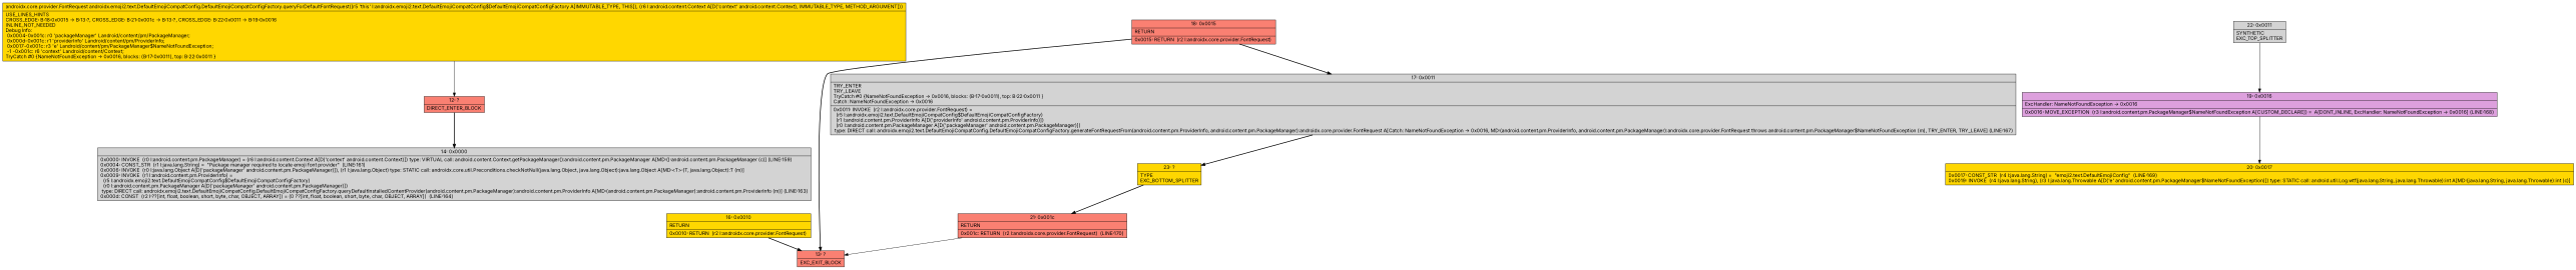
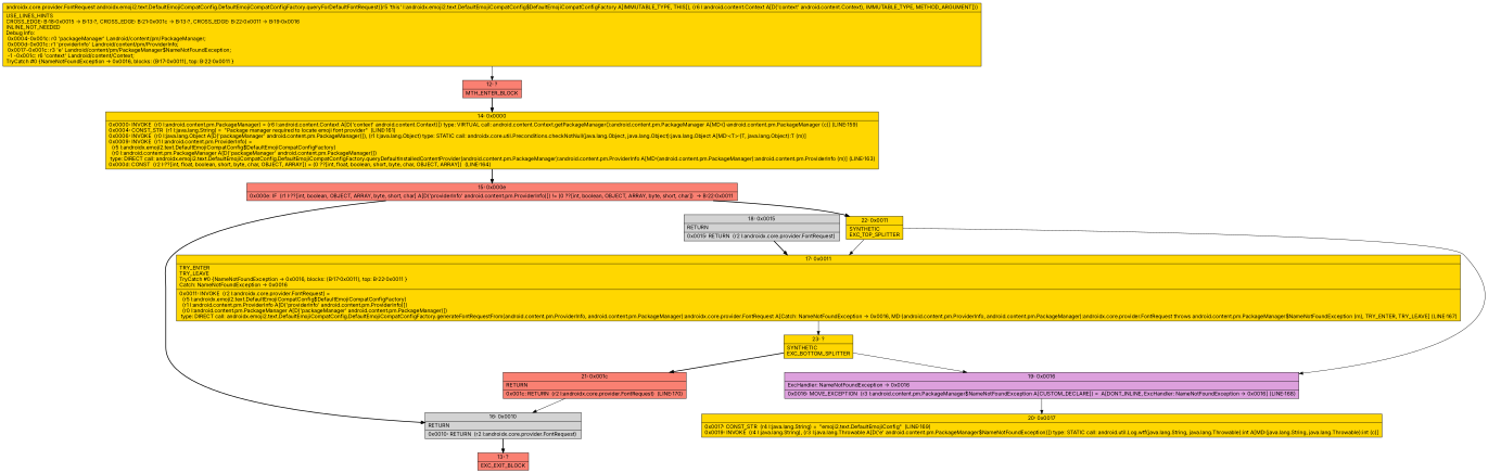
  digraph {
    fontname=Inter
    node [fillcolor=gold fontname=Inter shape=record style=filled]
    edge [fontname=Inter style=bold]
-   n1 [fillcolor=salmon label="{12\:\ ?|DIRECT_ENTER_BLOCK\l}"]
-   n2 [fillcolor=lightgrey label="{14\:\ 0x0000|0x0000: INVOKE  (r0 I:android.content.pm.PackageManager) = (r6 I:android.content.Context A[D('context' android.content.Context)]) type: VIRTUAL call: android.content.Context.getPackageManager():android.content.pm.PackageManager A[MD:():android.content.pm.PackageManager (c)] (LINE:159)\l0x0004: CONST_STR  (r1 I:java.lang.String) =  \"Package manager required to locate emoji font provider\"  (LINE:161)\l0x0006: INVOKE  (r0 I:java.lang.Object A[D('packageManager' android.content.pm.PackageManager)]), (r1 I:java.lang.Object) type: STATIC call: androidx.core.util.Preconditions.checkNotNull(java.lang.Object, java.lang.Object):java.lang.Object A[MD:\<T\>:(T, java.lang.Object):T (m)]\l0x0009: INVOKE  (r1 I:android.content.pm.ProviderInfo) = \l  (r5 I:androidx.emoji2.text.DefaultEmojiCompatConfig$DefaultEmojiCompatConfigFactory)\l  (r0 I:android.content.pm.PackageManager A[D('packageManager' android.content.pm.PackageManager)])\l type: DIRECT call: androidx.emoji2.text.DefaultEmojiCompatConfig.DefaultEmojiCompatConfigFactory.queryDefaultInstalledContentProvider(android.content.pm.PackageManager):android.content.pm.ProviderInfo A[MD:(android.content.pm.PackageManager):android.content.pm.ProviderInfo (m)] (LINE:163)\l0x000d: CONST  (r2 I:??[int, float, boolean, short, byte, char, OBJECT, ARRAY]) = (0 ??[int, float, boolean, short, byte, char, OBJECT, ARRAY])  (LINE:164)\l}"]
-   n4 [label="{16\:\ 0x0010|RETURN\l|0x0010: RETURN  (r2 I:androidx.core.provider.FontRequest) \l}"]
-   n5 [fillcolor=lightgrey label="{22\:\ 0x0011|SYNTHETIC\lEXC_TOP_SPLITTER\l}"]
+   n1 [fillcolor=salmon label="{12\:\ ?|MTH_ENTER_BLOCK\l}"]
+   n2 [label="{14\:\ 0x0000|0x0000: INVOKE  (r0 I:android.content.pm.PackageManager) = (r6 I:android.content.Context A[D('context' android.content.Context)]) type: VIRTUAL call: android.content.Context.getPackageManager():android.content.pm.PackageManager A[MD:():android.content.pm.PackageManager (c)] (LINE:159)\l0x0004: CONST_STR  (r1 I:java.lang.String) =  \"Package manager required to locate emoji font provider\"  (LINE:161)\l0x0006: INVOKE  (r0 I:java.lang.Object A[D('packageManager' android.content.pm.PackageManager)]), (r1 I:java.lang.Object) type: STATIC call: androidx.core.util.Preconditions.checkNotNull(java.lang.Object, java.lang.Object):java.lang.Object A[MD:\<T\>:(T, java.lang.Object):T (m)]\l0x0009: INVOKE  (r1 I:android.content.pm.ProviderInfo) = \l  (r5 I:androidx.emoji2.text.DefaultEmojiCompatConfig$DefaultEmojiCompatConfigFactory)\l  (r0 I:android.content.pm.PackageManager A[D('packageManager' android.content.pm.PackageManager)])\l type: DIRECT call: androidx.emoji2.text.DefaultEmojiCompatConfig.DefaultEmojiCompatConfigFactory.queryDefaultInstalledContentProvider(android.content.pm.PackageManager):android.content.pm.ProviderInfo A[MD:(android.content.pm.PackageManager):android.content.pm.ProviderInfo (m)] (LINE:163)\l0x000d: CONST  (r2 I:??[int, float, boolean, short, byte, char, OBJECT, ARRAY]) = (0 ??[int, float, boolean, short, byte, char, OBJECT, ARRAY])  (LINE:164)\l}"]
+   n3 [fillcolor=salmon label="{15\:\ 0x000e|0x000e: IF  (r1 I:??[int, boolean, OBJECT, ARRAY, byte, short, char] A[D('providerInfo' android.content.pm.ProviderInfo)]) != (0 ??[int, boolean, OBJECT, ARRAY, byte, short, char])  \-\> B:22:0x0011 \l}"]
+   n4 [fillcolor=lightgrey label="{16\:\ 0x0010|RETURN\l|0x0010: RETURN  (r2 I:androidx.core.provider.FontRequest) \l}"]
+   n5 [label="{22\:\ 0x0011|SYNTHETIC\lEXC_TOP_SPLITTER\l}"]
    n6 [fillcolor=salmon label="{13\:\ ?|EXC_EXIT_BLOCK\l}"]
-   n7 [fillcolor=lightgrey label="{17\:\ 0x0011|TRY_ENTER\lTRY_LEAVE\lTryCatch #0 \{NameNotFoundException \-\> 0x0016, blocks: (B:17:0x0011), top: B:22:0x0011 \}\lCatch: NameNotFoundException \-\> 0x0016\l|0x0011: INVOKE  (r2 I:androidx.core.provider.FontRequest) = \l  (r5 I:androidx.emoji2.text.DefaultEmojiCompatConfig$DefaultEmojiCompatConfigFactory)\l  (r1 I:android.content.pm.ProviderInfo A[D('providerInfo' android.content.pm.ProviderInfo)])\l  (r0 I:android.content.pm.PackageManager A[D('packageManager' android.content.pm.PackageManager)])\l type: DIRECT call: androidx.emoji2.text.DefaultEmojiCompatConfig.DefaultEmojiCompatConfigFactory.generateFontRequestFrom(android.content.pm.ProviderInfo, android.content.pm.PackageManager):androidx.core.provider.FontRequest A[Catch: NameNotFoundException \-\> 0x0016, MD:(android.content.pm.ProviderInfo, android.content.pm.PackageManager):androidx.core.provider.FontRequest throws android.content.pm.PackageManager$NameNotFoundException (m), TRY_ENTER, TRY_LEAVE] (LINE:167)\l}"]
+   n7 [label="{17\:\ 0x0011|TRY_ENTER\lTRY_LEAVE\lTryCatch #0 \{NameNotFoundException \-\> 0x0016, blocks: (B:17:0x0011), top: B:22:0x0011 \}\lCatch: NameNotFoundException \-\> 0x0016\l|0x0011: INVOKE  (r2 I:androidx.core.provider.FontRequest) = \l  (r5 I:androidx.emoji2.text.DefaultEmojiCompatConfig$DefaultEmojiCompatConfigFactory)\l  (r1 I:android.content.pm.ProviderInfo A[D('providerInfo' android.content.pm.ProviderInfo)])\l  (r0 I:android.content.pm.PackageManager A[D('packageManager' android.content.pm.PackageManager)])\l type: DIRECT call: androidx.emoji2.text.DefaultEmojiCompatConfig.DefaultEmojiCompatConfigFactory.generateFontRequestFrom(android.content.pm.ProviderInfo, android.content.pm.PackageManager):androidx.core.provider.FontRequest A[Catch: NameNotFoundException \-\> 0x0016, MD:(android.content.pm.ProviderInfo, android.content.pm.PackageManager):androidx.core.provider.FontRequest throws android.content.pm.PackageManager$NameNotFoundException (m), TRY_ENTER, TRY_LEAVE] (LINE:167)\l}"]
    n8 [fillcolor=plum label="{19\:\ 0x0016|ExcHandler: NameNotFoundException \-\> 0x0016\l|0x0016: MOVE_EXCEPTION  (r3 I:android.content.pm.PackageManager$NameNotFoundException A[CUSTOM_DECLARE]) =  A[DONT_INLINE, ExcHandler: NameNotFoundException \-\> 0x0016] (LINE:168)\l}"]
-   n9 [label="{23\:\ ?|TYPE\lEXC_BOTTOM_SPLITTER\l}"]
+   n9 [label="{23\:\ ?|SYNTHETIC\lEXC_BOTTOM_SPLITTER\l}"]
    n10 [label="{20\:\ 0x0017|0x0017: CONST_STR  (r4 I:java.lang.String) =  \"emoji2.text.DefaultEmojiConfig\"  (LINE:169)\l0x0019: INVOKE  (r4 I:java.lang.String), (r3 I:java.lang.Throwable A[D('e' android.content.pm.PackageManager$NameNotFoundException)]) type: STATIC call: android.util.Log.wtf(java.lang.String, java.lang.Throwable):int A[MD:(java.lang.String, java.lang.Throwable):int (c)]\l}"]
-   n11 [fillcolor=salmon label="{18\:\ 0x0015|RETURN\l|0x0015: RETURN  (r2 I:androidx.core.provider.FontRequest) \l}"]
+   n11 [fillcolor=lightgrey label="{18\:\ 0x0015|RETURN\l|0x0015: RETURN  (r2 I:androidx.core.provider.FontRequest) \l}"]
    n12 [fillcolor=salmon label="{21\:\ 0x001c|RETURN\l|0x001c: RETURN  (r2 I:androidx.core.provider.FontRequest)  (LINE:170)\l}"]
    n13 [label="{androidx.core.provider.FontRequest androidx.emoji2.text.DefaultEmojiCompatConfig.DefaultEmojiCompatConfigFactory.queryForDefaultFontRequest((r5 'this' I:androidx.emoji2.text.DefaultEmojiCompatConfig$DefaultEmojiCompatConfigFactory A[IMMUTABLE_TYPE, THIS]), (r6 I:android.content.Context A[D('context' android.content.Context), IMMUTABLE_TYPE, METHOD_ARGUMENT]))  | USE_LINES_HINTS\lCROSS_EDGE: B:18:0x0015 \-\> B:13:?, CROSS_EDGE: B:21:0x001c \-\> B:13:?, CROSS_EDGE: B:22:0x0011 \-\> B:19:0x0016\lINLINE_NOT_NEEDED\lDebug Info:\l  0x0004\-0x001c: r0 'packageManager' Landroid\/content\/pm\/PackageManager;\l  0x000d\-0x001c: r1 'providerInfo' Landroid\/content\/pm\/ProviderInfo;\l  0x0017\-0x001c: r3 'e' Landroid\/content\/pm\/PackageManager$NameNotFoundException;\l  \-1 \-0x001c: r6 'context' Landroid\/content\/Context;\lTryCatch #0 \{NameNotFoundException \-\> 0x0016, blocks: (B:17:0x0011), top: B:22:0x0011 \}\l}"]
    n1 -> n2
+   n2 -> n3
+   n3 -> n4
+   n3 -> n5
    n4 -> n6
+   n5 -> n7 [style=solid]
    n5 -> n8 [style=solid]
-   n7 -> n9
+   n7 -> n9 [style=solid]
    n8 -> n10 [style=solid]
+   n9 -> n8 [style=solid]
    n9 -> n12
-   n11 -> n6
    n11 -> n7
-   n12 -> n6 [style=solid]
+   n12 -> n4 [style=solid]
    n13 -> n1 [style=solid]
  }
